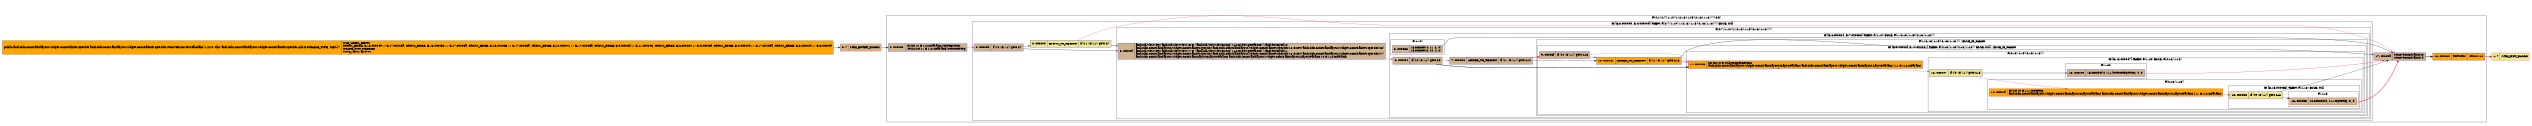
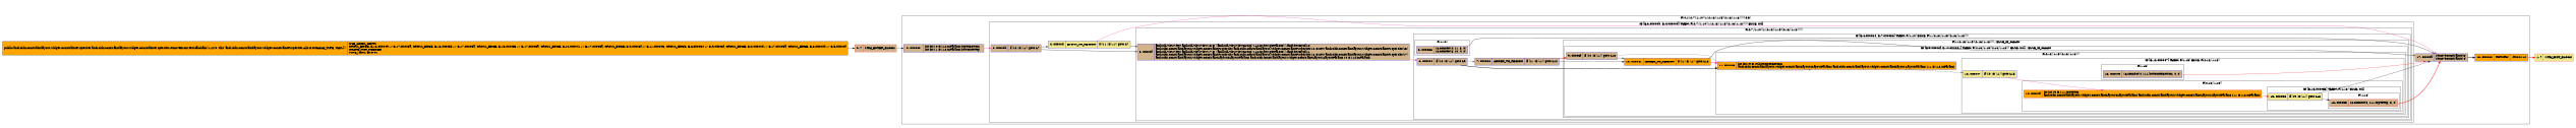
  digraph {
    rankdir=LR
    node [color=blue fillcolor=tan shape=record style=filled]
    edge [color=gray40 style=solid]
    n1 [label="{8\:\ 0x0038|r6.connect(4, r1, 3, 0)\lr8.connect(3, r0, 4, 0)\l}"]
    n2 [label="{13\:\ 0x0049|r6.connect(4, r11.bottomToBottom, 4, 0)\l}"]
    n3 [color=red label="{16\:\ 0x0055|r8.connect(3, r11.topToTop, 3, 0)\l}"]
    n4 [fillcolor=khaki label="{15\:\ 0x0053|if (r9 != (\-1)) goto L18\l}"]
    n5 [color=red fillcolor=orange label="{14\:\ 0x004f|int int r9 = r11.topToTop\landroidx.constraintlayout.widget.ConstraintLayout$LayoutParams androidx.constraintlayout.widget.ConstraintLayout.LayoutParams r11 = r12.mParams\l}"]
    n6 [fillcolor=khaki label="{12\:\ 0x0047|if (r9 != (\-1)) goto L15\l}"]
    n7 [fillcolor=orange label="{11\:\ 0x0043|int int r9 = r9.bottomToBottom\landroidx.constraintlayout.widget.ConstraintLayout$LayoutParams androidx.constraintlayout.widget.ConstraintLayout.LayoutParams r11 = r12.mParams\l}"]
    n8 [label="{9\:\ 0x003f|if (r0 != (\-1)) goto L13\l}"]
    n9 [fillcolor=orange label="{10\:\ 0x0041|ADDED_TO_REGION\l|if (r1 != (\-1)) goto L13\l}"]
    n10 [label="{6\:\ 0x0034|if (r0 != (\-1)) goto L9\l}"]
    n11 [label="{7\:\ 0x0036|ADDED_TO_REGION\l|if (r1 != (\-1)) goto L10\l}"]
    n12 [label="{5\:\ 0x000f|android.view.View android.view.View r5 = ((android.view.ViewGroup) r12.mView.getParent()).findViewById(r0)\landroidx.constraintlayout.widget.ConstraintProperties androidx.constraintlayout.widget.ConstraintProperties r6 = new androidx.constraintlayout.widget.ConstraintProperties(r5)\landroid.view.View android.view.View r7 = ((android.view.ViewGroup) r12.mView.getParent()).findViewById(r1)\landroidx.constraintlayout.widget.ConstraintProperties androidx.constraintlayout.widget.ConstraintProperties r8 = new androidx.constraintlayout.widget.ConstraintProperties(r7)\landroidx.constraintlayout.widget.ConstraintLayout$LayoutParams androidx.constraintlayout.widget.ConstraintLayout.LayoutParams r9 = r12.mParams\l}"]
    n13 [label="{3\:\ 0x000b|if (r0 != (\-1)) goto L7\l}"]
    n14 [fillcolor=khaki label="{4\:\ 0x000d|EMPTY_TO_REGION\l|if (r1 != (\-1)) goto L7\l}"]
-   n15 [label="{2\:\ 0x0000|int int r0 = r12.mParams.topToBottom\lreturn int r1 = r12.mParams.bottomToTop\l}"]
+   n15 [label="{2\:\ 0x0000|int int r0 = r12.mParams.topToBottom\lint int r1 = r12.mParams.bottomToTop\l}"]
    n16 [label="{17\:\ 0x005a|removeConstraints(3)\lremoveConstraints(4)\l}"]
    n17 [fillcolor=orange label="{18\:\ 0x0060|RETURN\l|return r12\l}"]
    n18 [color=red fillcolor=khaki label="{1\:\ ?|MTH_EXIT_BLOCK\l}"]
    n19 [color=red label="{0\:\ ?|MTH_ENTER_BLOCK\l}"]
    n20 [fillcolor=orange label="{public androidx.constraintlayout.widget.ConstraintProperties androidx.constraintlayout.widget.ConstraintProperties.removeFromVerticalChain((r12v0 'this' androidx.constraintlayout.widget.ConstraintProperties A[IMMUTABLE_TYPE, THIS]))  | USE_LINES_HINTS\lCROSS_EDGE: B:13:0x0049 \-\> B:17:0x005a, CROSS_EDGE: B:16:0x0055 \-\> B:17:0x005a, CROSS_EDGE: B:15:0x0053 \-\> B:17:0x005a, CROSS_EDGE: B:10:0x0041 \-\> B:17:0x005a, CROSS_EDGE: B:9:0x003f \-\> B:11:0x0043, CROSS_EDGE: B:6:0x0034 \-\> B:9:0x003f, CROSS_EDGE: B:4:0x000d \-\> B:17:0x005a, CROSS_EDGE: B:3:0x000b \-\> B:5:0x000f\lINLINE_NOT_NEEDED\lTYPE_VARS: EMPTY\l}" color=""]
    subgraph cluster_1 {
      label="R(4:1|(2:7|(1:10)(1:(2:13|(1:15)(2:16|(1:18)))))|4|5)"
      n15
      n16
      n17
      subgraph cluster_2 {
        label="IF [B:3:0x000b, B:4:0x000d] THEN: R(2:7|(1:10)(1:(2:13|(1:15)(2:16|(1:18))))) ELSE: null"
        n13
        n14
        subgraph cluster_3 {
          label="R(2:7|(1:10)(1:(2:13|(1:15)(2:16|(1:18)))))"
          n12
          subgraph cluster_4 {
            label="IF [B:6:0x0034, B:7:0x0036] THEN: R(1:10) ELSE: R(1:(2:13|(1:15)(2:16|(1:18))))"
            n10
            n11
            subgraph cluster_5 {
              label="R(1:10)"
              n1
            }
            subgraph cluster_6 {
              label="R(1:(2:13|(1:15)(2:16|(1:18)))) | ELSE_IF_CHAIN\l"
              subgraph cluster_7 {
                label="IF [B:9:0x003f, B:10:0x0041] THEN: R(2:13|(1:15)(2:16|(1:18))) ELSE: null | ELSE_IF_CHAIN\l"
                n8
                n9
                subgraph cluster_8 {
                  label="R(2:13|(1:15)(2:16|(1:18)))"
                  n7
                  subgraph cluster_9 {
                    label="IF [B:12:0x0047] THEN: R(1:15) ELSE: R(2:16|(1:18))"
                    n6
                    subgraph cluster_10 {
                      label="R(1:15)"
                      n2
                    }
                    subgraph cluster_11 {
                      label="R(2:16|(1:18))"
                      n5
                      subgraph cluster_12 {
                        label="IF [B:15:0x0053] THEN: R(1:18) ELSE: null"
                        n4
                        subgraph cluster_13 {
                          label="R(1:18)"
                          n3
                        }
                      }
                    }
                  }
                }
              }
            }
          }
        }
      }
    }
    n1 -> n16 [style=bold]
    n2 -> n16 [color=red]
    n3 -> n16 [color=red style=bold]
    n4 -> n3 [color=black]
    n4 -> n16 [color=black]
    n5 -> n4 [color=red]
-   n6 -> n2 [style=bold]
    n6 -> n5 [color=deeppink]
    n7 -> n6
    n8 -> n7
    n8 -> n9 [style=bold]
    n9 -> n7 [color=deeppink style=bold]
    n9 -> n16 [style=bold]
    n10 -> n7 [color=black style=bold]
    n10 -> n11
    n11 -> n8 [color=red style=bold]
    n11 -> n9 [color=black]
    n12 -> n10 [color=deeppink]
    n13 -> n12 [style=bold]
    n13 -> n14 [style=bold]
    n14 -> n12 [style=bold]
    n14 -> n16 [color=deeppink]
    n15 -> n13 [color=deeppink]
    n16 -> n17 [color=black style=bold]
    n17 -> n18 [color=red style=bold]
    n19 -> n15 [color=black]
    n20 -> n19 [color=black]
  }
